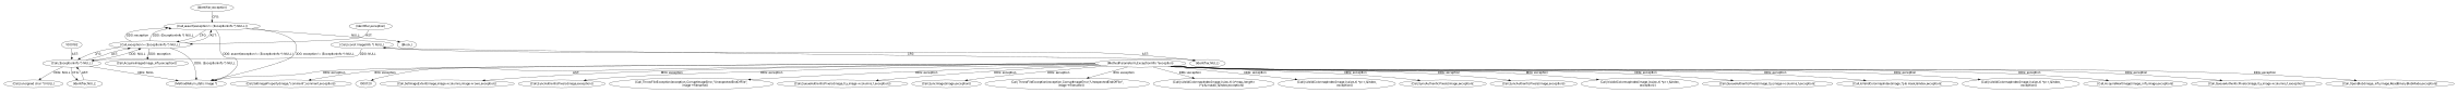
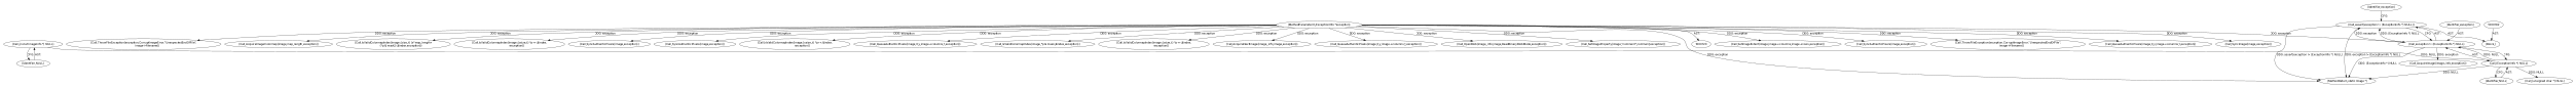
  digraph {
    fontname=Inter
    node [fontname=Inter]
    edge [fontname=Inter]
    n1 [label="(Call,assert(exception != (ExceptionInfo *) NULL))"]
    n2 [label="(Call,exception != (ExceptionInfo *) NULL)"]
    n3 [label="(MethodReturn,static Image *)"]
    n4 [label="(Block,)"]
    n5 [label="(Call,(ExceptionInfo *) NULL)"]
    n6 [label="(Call,AcquireImage(image_info,exception))"]
    n7 [label="(Call,(unsigned char *) NULL)"]
    n8 [label="(Identifier,NULL)"]
    n9 [label="(MethodParameterIn,ExceptionInfo *exception)"]
    n10 [label="(Call,SetImageExtent(image,image->columns,image->rows,exception))"]
    n11 [label="(Call,SyncAuthenticPixels(image,exception))"]
    n12 [label="(Call,ThrowFileException(exception,CorruptImageError,\"UnexpectedEndOfFile\",\n          image->filename))"]
    n13 [label="(Call,QueueAuthenticPixels(image,0,y,image->columns,1,exception))"]
    n14 [label="(Call,SyncImage(image,exception))"]
    n15 [label="(Call,ThrowFileException(exception,CorruptImageError,\"UnexpectedEndOfFile\",\n          image->filename))"]
+   n16 [label="(Call,AcquireImageColormap(image,map_length,exception))"]
    n17 [label="(Call,IsValidColormapIndex(image,(size_t) (x*map_length+\n                    (*p & mask)),&index,exception))"]
    n18 [label="(Call,IsValidColormapIndex(image,(ssize_t) *p++,&index,\n                    exception))"]
    n19 [label="(Call,SyncAuthenticPixels(image,exception))"]
    n20 [label="(Call,SyncAuthenticPixels(image,exception))"]
    n21 [label="(Call,IsValidColormapIndex(image,(ssize_t) *p++,&index,\n                    exception))"]
    n22 [label="(Call,QueueAuthenticPixels(image,0,y,image->columns,1,exception))"]
    n23 [label="(Call,IsValidColormapIndex(image,*p & mask,&index,exception))"]
    n24 [label="(Call,IsValidColormapIndex(image,(ssize_t) *p++,&index,\n                    exception))"]
    n25 [label="(Call,AcquireNextImage(image_info,image,exception))"]
    n26 [label="(Call,QueueAuthenticPixels(image,0,y,image->columns,1,exception))"]
    n27 [label="(Call,OpenBlob(image_info,image,ReadBinaryBlobMode,exception))"]
    n28 [label="(Call,SetImageProperty(image,\"comment\",comment,exception))"]
    1000120
    n30 [label="(Call,(const ImageInfo *) NULL)"]
    n31 [label="(Identifier,NULL)"]
    n32 [label="(Identifier,exception)"]
    n33 [label="(Identifier,exception)"]
    1000182
    n1 -> n2 [label="CFG: "]
    n1 -> n3 [label="DDG: assert(exception != (ExceptionInfo *) NULL)"]
    n1 -> n3 [label="DDG: exception != (ExceptionInfo *) NULL"]
-   n1 -> n4 [label="NULL: "]
+   n1 -> n4 [label="AST: "]
    n2 -> n1 [label="AST: "]
    n2 -> n1 [label="DDG: exception"]
    n2 -> n1 [label="DDG: (ExceptionInfo *) NULL"]
    n2 -> n3 [label="DDG: (ExceptionInfo *) NULL"]
    n2 -> n5 [label="CFG: "]
    n2 -> n6 [label="DDG: exception"]
    n5 -> n2 [label="AST: "]
    n5 -> n2 [label="DDG: NULL"]
    n5 -> n3 [label="DDG: NULL"]
    n5 -> n7 [label="DDG: NULL"]
    n5 -> n8 [label="CFG: "]
    n8 -> n5 [label="AST: "]
+   n9 -> n2 [label="DDG: exception"]
    n9 -> n3 [label="DDG: exception"]
    n9 -> n10 [label="DDG: exception"]
    n9 -> n11 [label="DDG: exception"]
    n9 -> n12 [label="DDG: exception"]
    n9 -> n13 [label="DDG: exception"]
    n9 -> n14 [label="DDG: exception"]
    n9 -> n15 [label="DDG: exception"]
+   n9 -> n16 [label="DDG: exception"]
    n9 -> n17 [label="DDG: exception"]
    n9 -> n18 [label="DDG: exception"]
    n9 -> n19 [label="DDG: exception"]
    n9 -> n20 [label="DDG: exception"]
    n9 -> n21 [label="DDG: exception"]
    n9 -> n22 [label="DDG: exception"]
    n9 -> n23 [label="DDG: exception"]
    n9 -> n24 [label="DDG: exception"]
    n9 -> n25 [label="DDG: exception"]
    n9 -> n26 [label="DDG: exception"]
    n9 -> n27 [label="DDG: exception"]
    n9 -> n28 [label="DDG: exception"]
    n9 -> 1000120 [label="AST: "]
    n30 -> n5 [label="DDG: NULL"]
    n30 -> n31 [label="CFG: "]
    n31 -> n30 [label="AST: "]
    n32 -> n1 [label="CFG: "]
    n33 -> n2 [label="AST: "]
-   1000182 -> n5 [label="AST: "]
+   1000182 -> n4 [label="AST: "]
  }
